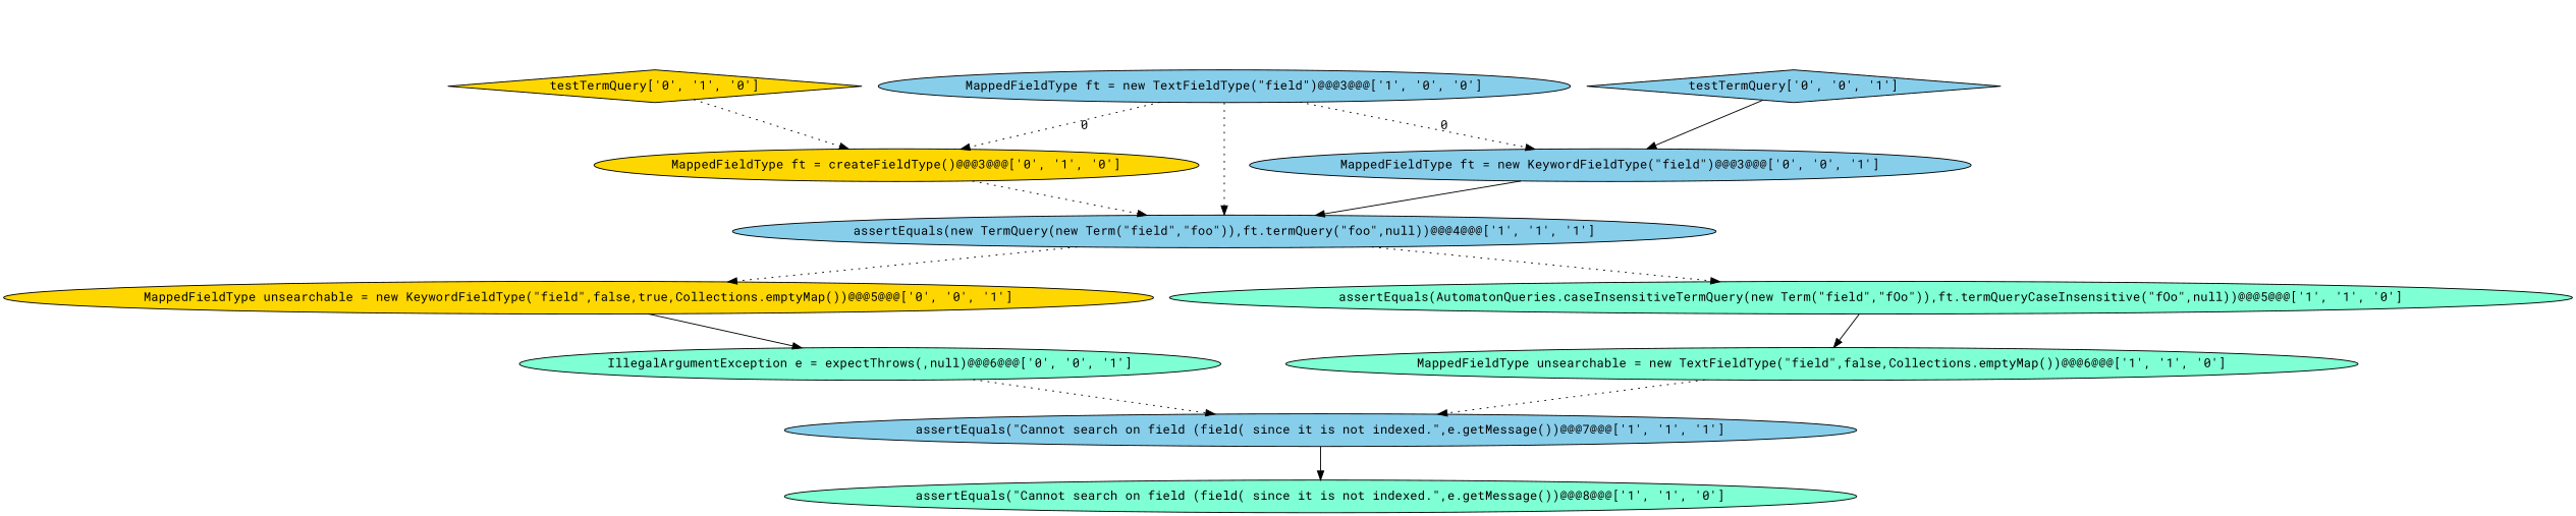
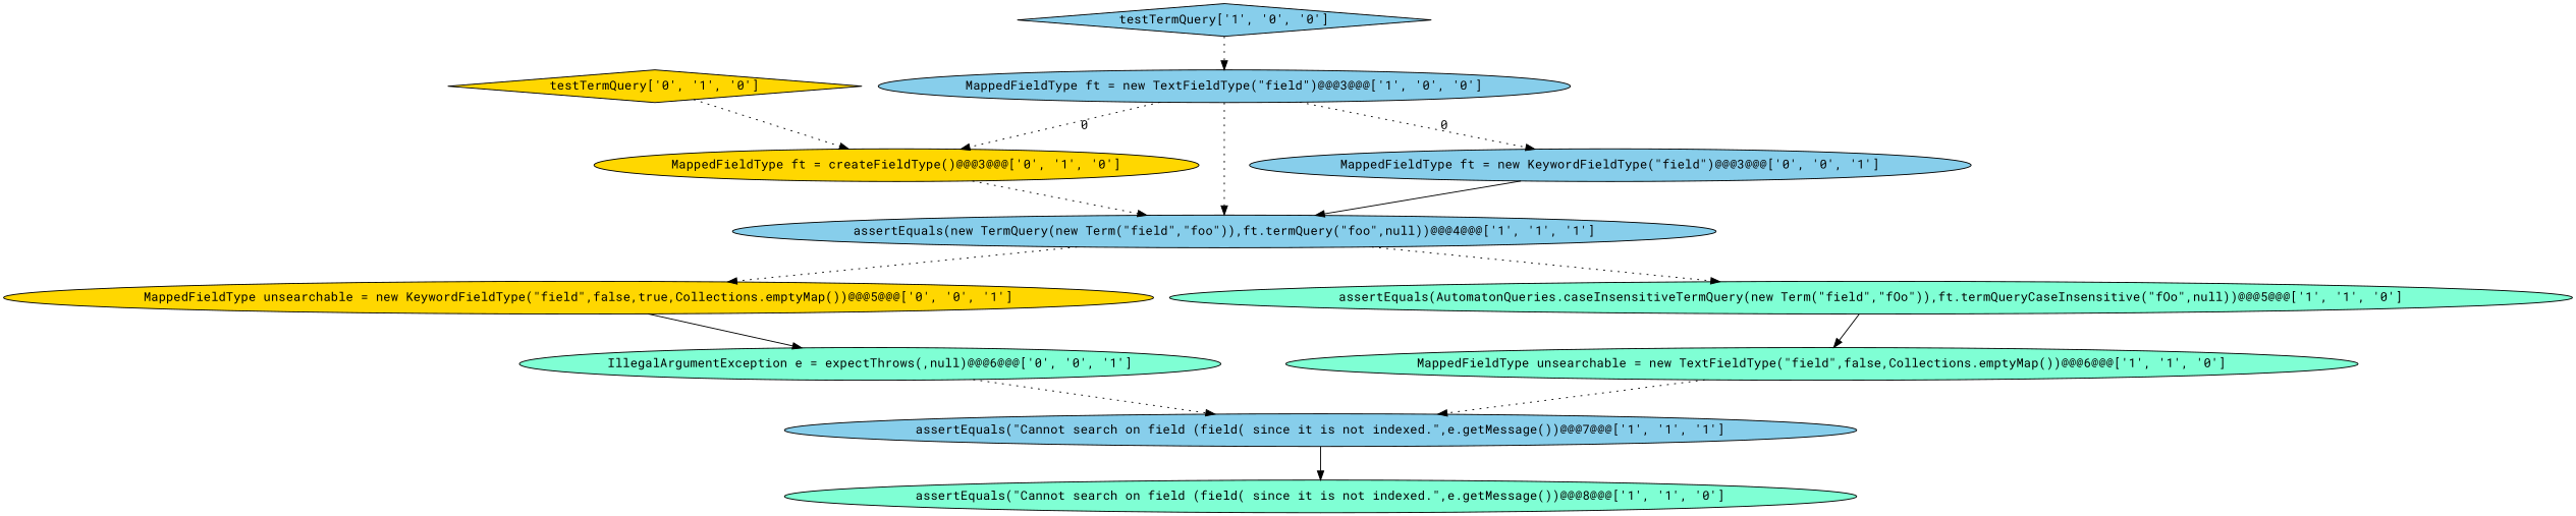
  digraph {
    fontname="Roboto Mono"
    node [fillcolor=skyblue fontname="Roboto Mono" shape=ellipse style=filled]
    edge [fontname="Roboto Mono" style=dotted]
    n1 [fillcolor=gold label="testTermQuery['0', '1', '0']" shape=diamond]
    n2 [fillcolor=gold label="MappedFieldType ft = createFieldType()@@@3@@@['0', '1', '0']"]
    n3 [label="assertEquals(new TermQuery(new Term(\"field\",\"foo\")),ft.termQuery(\"foo\",null))@@@4@@@['1', '1', '1']"]
    n4 [fillcolor=aquamarine label="assertEquals(\"Cannot search on field (field( since it is not indexed.\",e.getMessage())@@@8@@@['1', '1', '0']"]
    n5 [fillcolor=gold label="MappedFieldType unsearchable = new KeywordFieldType(\"field\",false,true,Collections.emptyMap())@@@5@@@['0', '0', '1']"]
    n6 [fillcolor=aquamarine label="IllegalArgumentException e = expectThrows(,null)@@@6@@@['0', '0', '1']"]
    n7 [label="assertEquals(\"Cannot search on field (field( since it is not indexed.\",e.getMessage())@@@7@@@['1', '1', '1']"]
    n8 [fillcolor=aquamarine label="assertEquals(AutomatonQueries.caseInsensitiveTermQuery(new Term(\"field\",\"fOo\")),ft.termQueryCaseInsensitive(\"fOo\",null))@@@5@@@['1', '1', '0']"]
    n9 [label="MappedFieldType ft = new KeywordFieldType(\"field\")@@@3@@@['0', '0', '1']"]
    n10 [label="MappedFieldType ft = new TextFieldType(\"field\")@@@3@@@['1', '0', '0']"]
-   n11 [label="testTermQuery['0', '0', '1']" shape=diamond]
+   n12 [label="testTermQuery['1', '0', '0']" shape=diamond]
    n13 [fillcolor=aquamarine label="MappedFieldType unsearchable = new TextFieldType(\"field\",false,Collections.emptyMap())@@@6@@@['1', '1', '0']"]
    n1 -> n2
    n2 -> n3
    n3 -> n5
    n3 -> n8
    n5 -> n6 [style=solid]
    n6 -> n7
    n7 -> n4 [style=solid]
    n8 -> n13 [style=solid]
    n9 -> n3 [style=solid]
    n10 -> n2 [label=0]
    n10 -> n3
    n10 -> n9 [label=0]
-   n11 -> n9 [style=solid]
+   n12 -> n10
    n13 -> n7
  }
